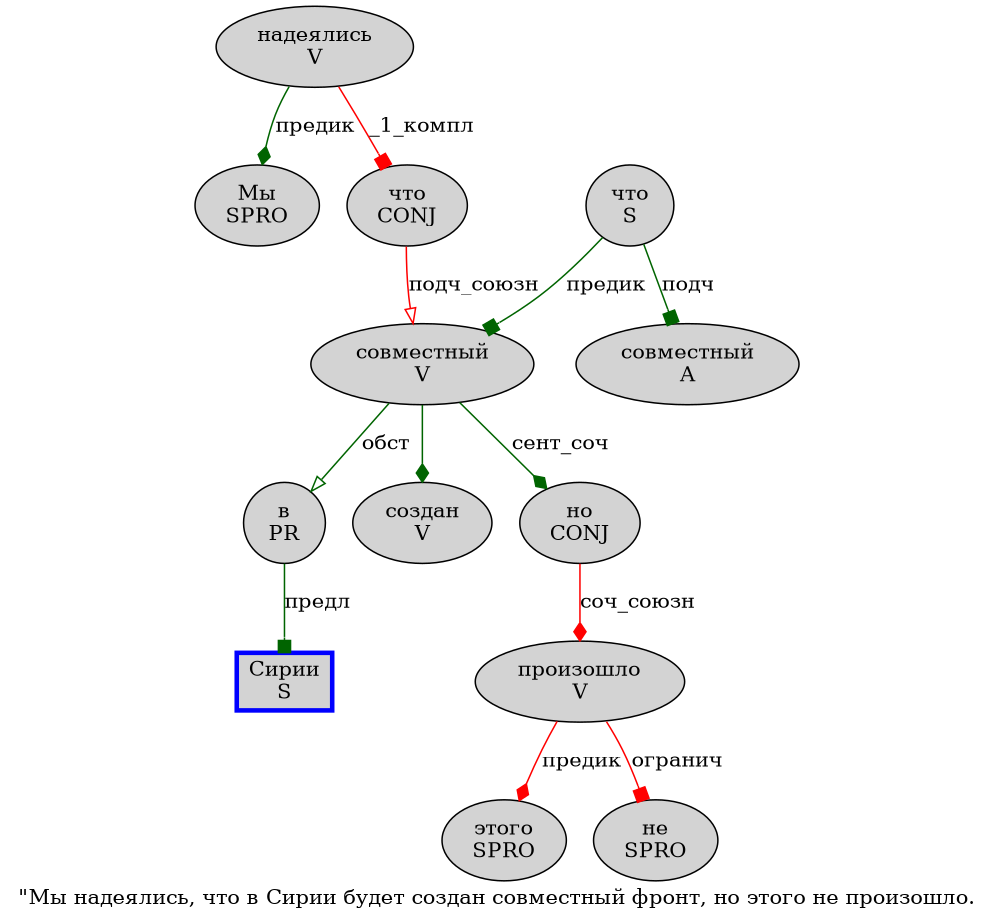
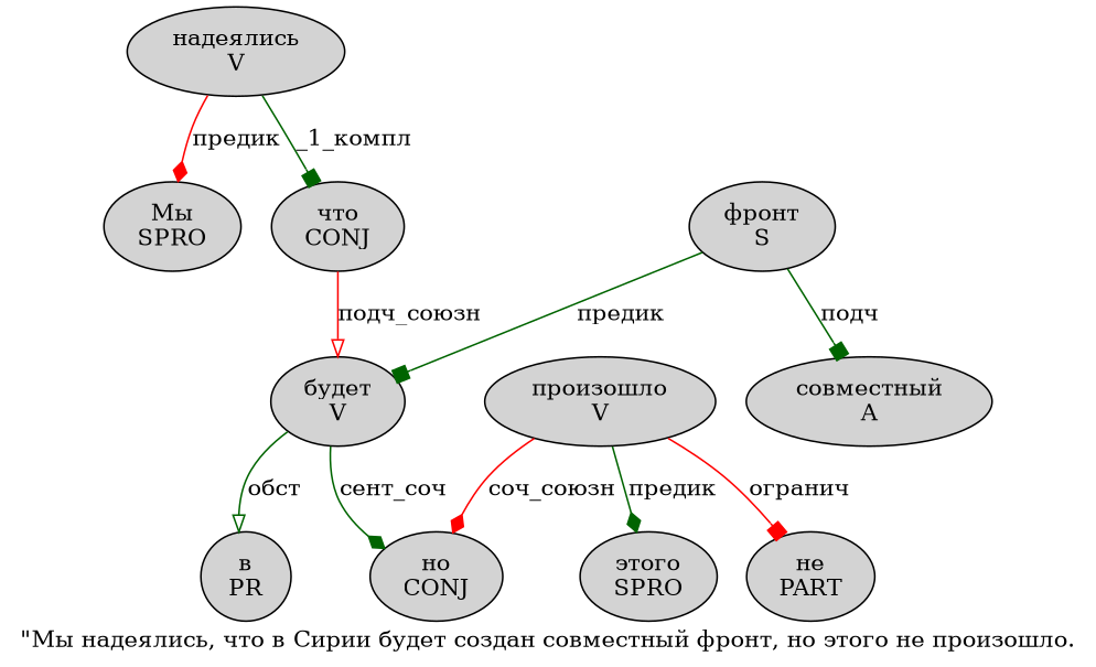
  digraph {
    label="\"Мы надеялись, что в Сирии будет создан совместный фронт, но этого не произошло."
    node [fillcolor=lightgray penwidth=1 shape=ellipse style=filled]
    edge [arrowhead=diamond color=red]
    n1 [label="Мы\nSPRO"]
    n2 [label="надеялись\nV"]
    n3 [label="что\nCONJ"]
-   n4 [label="совместный\nV"]
+   n4 [label="будет\nV"]
    n5 [label="в\nPR"]
-   n6 [label="создан\nV"]
    n7 [label="но\nCONJ"]
-   n8 [color=blue label="Сирии\nS" penwidth=3 shape=box]
-   n9 [label="что\nS"]
+   n9 [label="фронт\nS"]
    n10 [label="совместный\nA"]
    n11 [label="произошло\nV"]
    n12 [label="этого\nSPRO"]
-   n13 [label="не\nSPRO"]
-   n2 -> n1 [color=darkgreen label="предик"]
-   n2 -> n3 [arrowhead=box label="_1_компл"]
+   n13 [label="не\nPART"]
+   n2 -> n1 [label="предик"]
+   n2 -> n3 [arrowhead=box color=darkgreen label="_1_компл"]
    n3 -> n4 [arrowhead=onormal label="подч_союзн"]
    n4 -> n5 [arrowhead=onormal color=darkgreen label="обст"]
-   n4 -> n6 [color=darkgreen]
    n4 -> n7 [color=darkgreen label="сент_соч"]
-   n5 -> n8 [arrowhead=box color=darkgreen label="предл"]
-   n7 -> n11 [label="соч_союзн"]
+   n11 -> n7 [label="соч_союзн"]
    n9 -> n4 [arrowhead=box color=darkgreen label="предик"]
    n9 -> n10 [arrowhead=box color=darkgreen label="подч"]
-   n11 -> n12 [label="предик"]
+   n11 -> n12 [color=darkgreen label="предик"]
    n11 -> n13 [arrowhead=box label="огранич"]
  }
